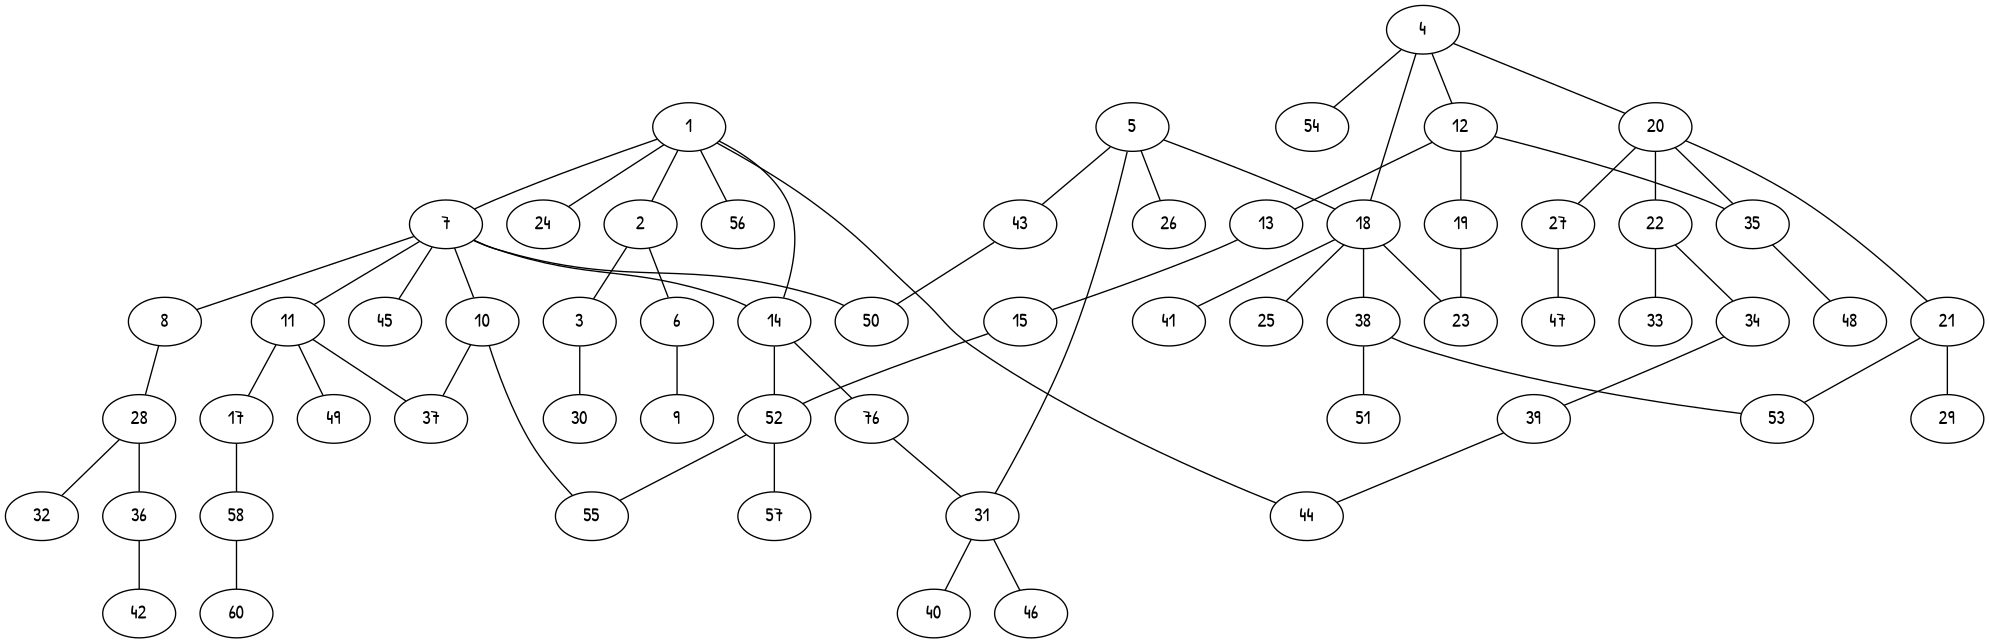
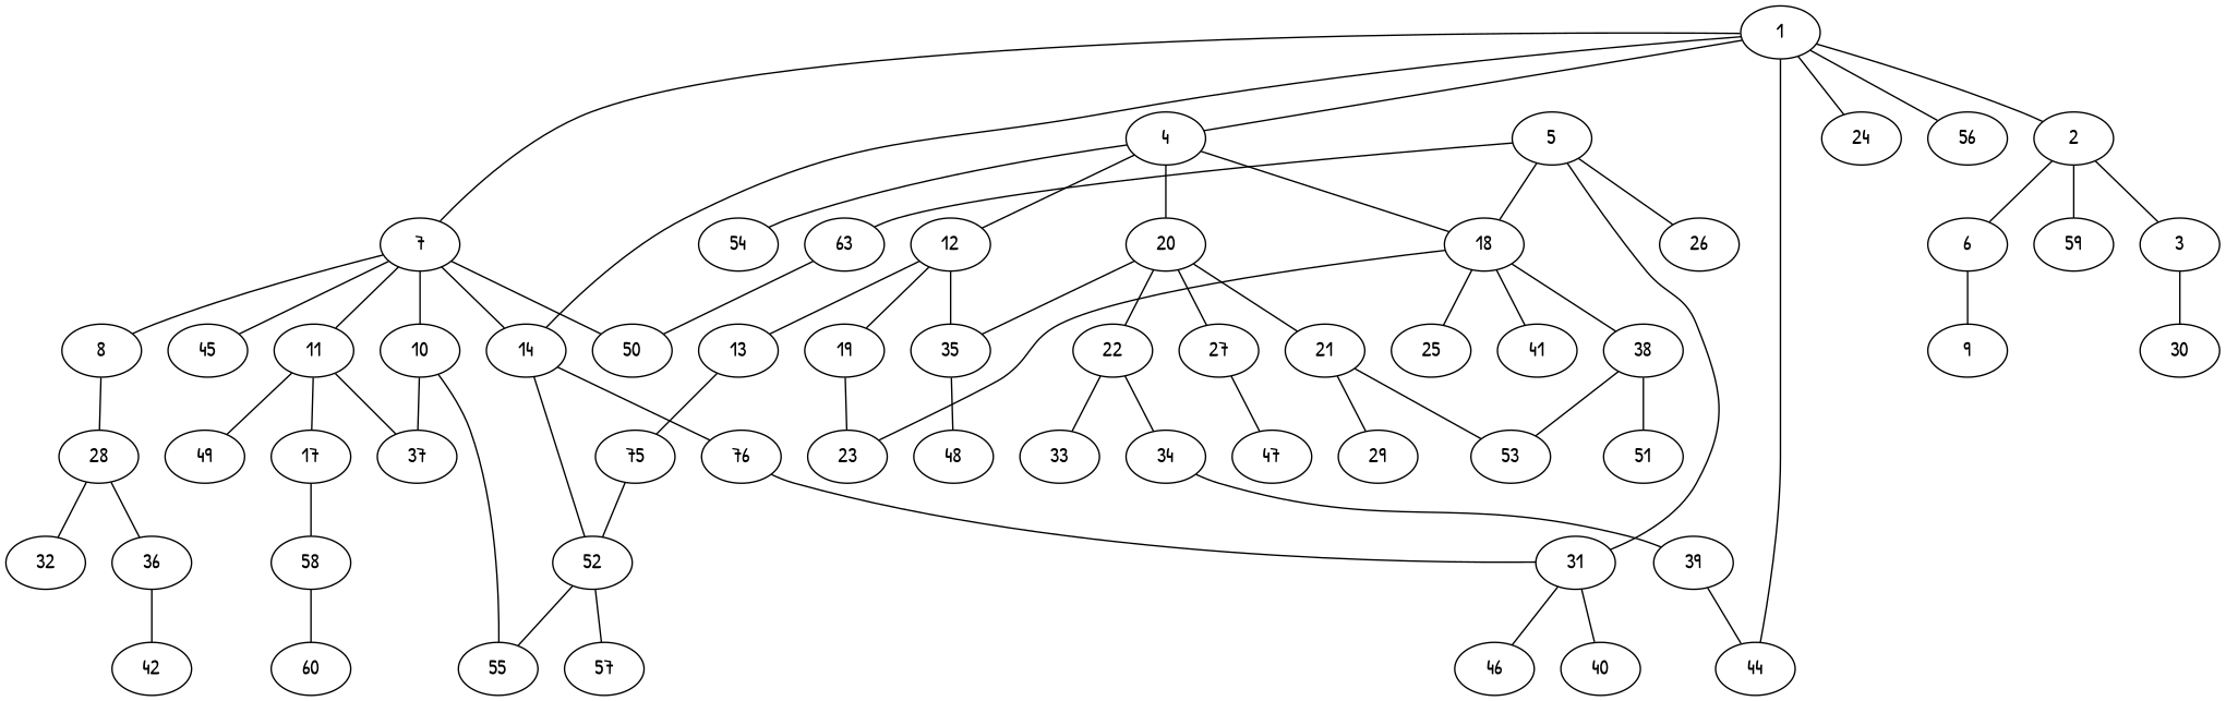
  graph {
    fontname="Patrick Hand"
    node [fontname="Patrick Hand"]
    edge [fontname="Patrick Hand"]
    1
    2
    4
    7
    14
    24
    44
    56
    3
    6
+   59
    12
    20
    54
    18
    8
    10
    11
    45
    50
    n21 [label=76]
    52
    30
    9
    5
    26
    31
-   43
+   43 [label=63]
    13
    19
    35
    21
    22
    27
    28
    37
    55
    17
    49
    57
    23
    25
    38
    41
    40
    46
-   15
+   15 [label=75]
    48
    53
    29
    33
    34
    47
    51
    32
    36
    58
    42
    60
    39
    1 -- 2
+   1 -- 4
    1 -- 7
    1 -- 14
    1 -- 24
    1 -- 44
    1 -- 56
    2 -- 3
    2 -- 6
+   2 -- 59
    4 -- 12
    4 -- 20
    4 -- 54
    4 -- 18
    7 -- 14
    7 -- 8
    7 -- 10
    7 -- 11
    7 -- 45
    7 -- 50
    14 -- n21
    14 -- 52
    3 -- 30
    6 -- 9
    12 -- 13
    12 -- 19
    12 -- 35
    20 -- 35
    20 -- 21
    20 -- 22
    20 -- 27
    18 -- 23
    18 -- 25
    18 -- 38
    18 -- 41
    8 -- 28
    10 -- 37
    10 -- 55
    11 -- 37
    11 -- 17
    11 -- 49
    n21 -- 31
    52 -- 55
    52 -- 57
    5 -- 18
    5 -- 26
    5 -- 31
    5 -- 43
    31 -- 40
    31 -- 46
    43 -- 50
    13 -- 15
    19 -- 23
    35 -- 48
    21 -- 53
    21 -- 29
    22 -- 33
    22 -- 34
    27 -- 47
    28 -- 32
    28 -- 36
    17 -- 58
    38 -- 53
    38 -- 51
    15 -- 52
    34 -- 39
    36 -- 42
    58 -- 60
    39 -- 44
  }
